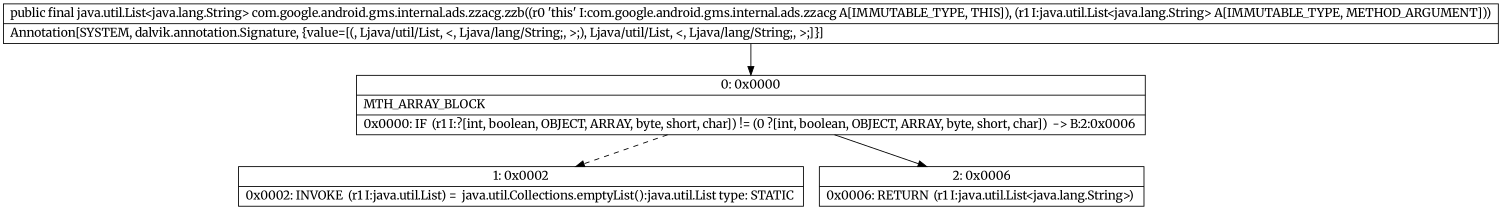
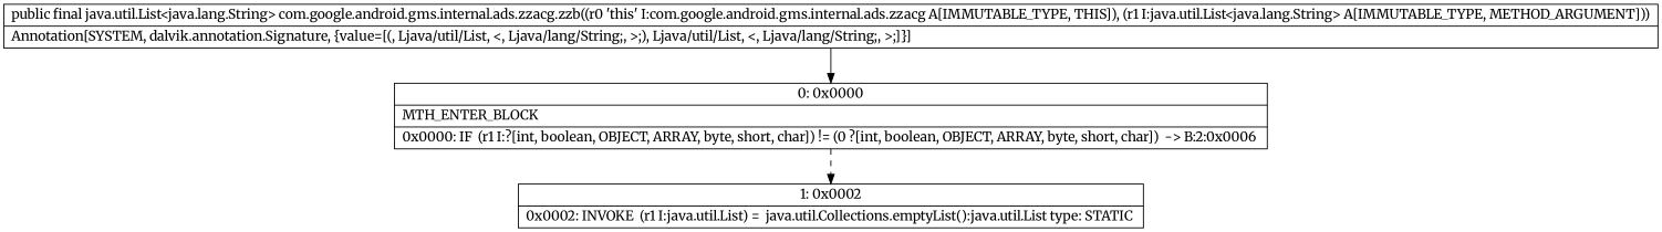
  digraph {
    fontname=Merriweather
    node [fontname=Merriweather shape=record]
    edge [fontname=Merriweather]
-   n1 [label="{0\:\ 0x0000|MTH_ARRAY_BLOCK\l|0x0000: IF  (r1 I:?[int, boolean, OBJECT, ARRAY, byte, short, char]) != (0 ?[int, boolean, OBJECT, ARRAY, byte, short, char])  \-\> B:2:0x0006 \l}"]
+   n1 [label="{0\:\ 0x0000|MTH_ENTER_BLOCK\l|0x0000: IF  (r1 I:?[int, boolean, OBJECT, ARRAY, byte, short, char]) != (0 ?[int, boolean, OBJECT, ARRAY, byte, short, char])  \-\> B:2:0x0006 \l}"]
    n2 [label="{1\:\ 0x0002|0x0002: INVOKE  (r1 I:java.util.List) =  java.util.Collections.emptyList():java.util.List type: STATIC \l}"]
-   n3 [label="{2\:\ 0x0006|0x0006: RETURN  (r1 I:java.util.List\<java.lang.String\>) \l}"]
    n4 [label="{public final java.util.List\<java.lang.String\> com.google.android.gms.internal.ads.zzacg.zzb((r0 'this' I:com.google.android.gms.internal.ads.zzacg A[IMMUTABLE_TYPE, THIS]), (r1 I:java.util.List\<java.lang.String\> A[IMMUTABLE_TYPE, METHOD_ARGUMENT]))  | Annotation[SYSTEM, dalvik.annotation.Signature, \{value=[(, Ljava\/util\/List, \<, Ljava\/lang\/String;, \>;), Ljava\/util\/List, \<, Ljava\/lang\/String;, \>;]\}]\l}"]
    n1 -> n2 [style=dashed]
-   n1 -> n3
    n4 -> n1
  }
